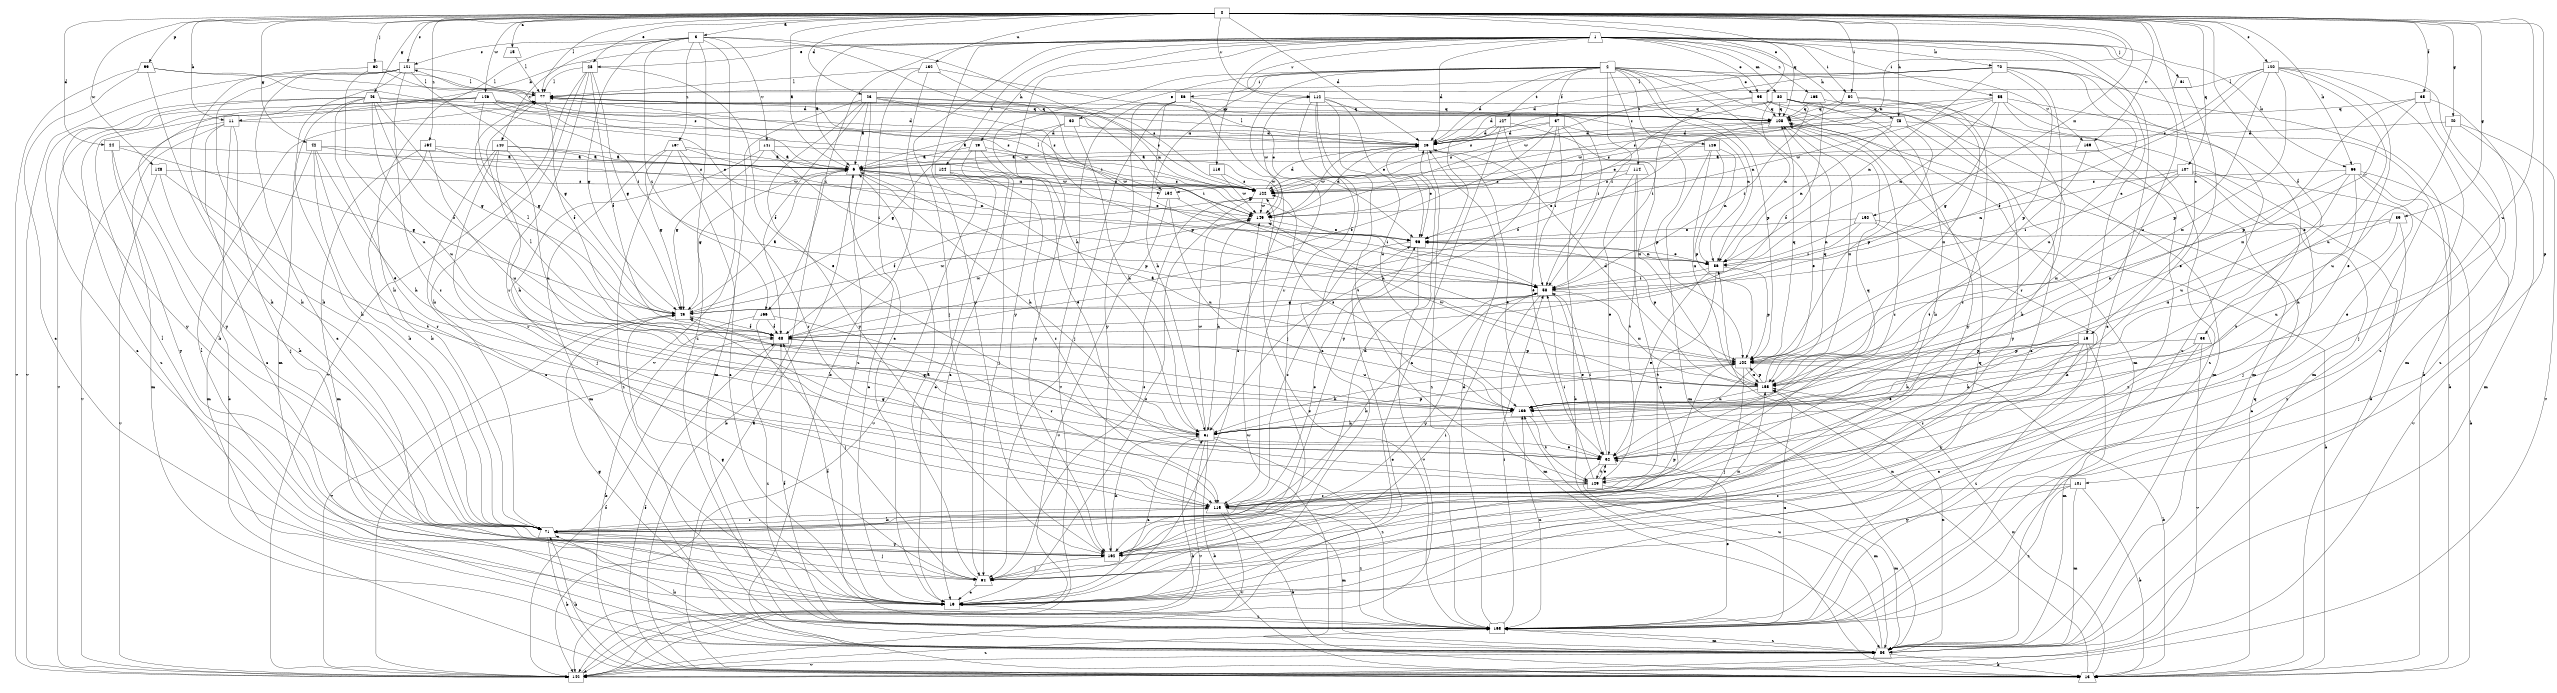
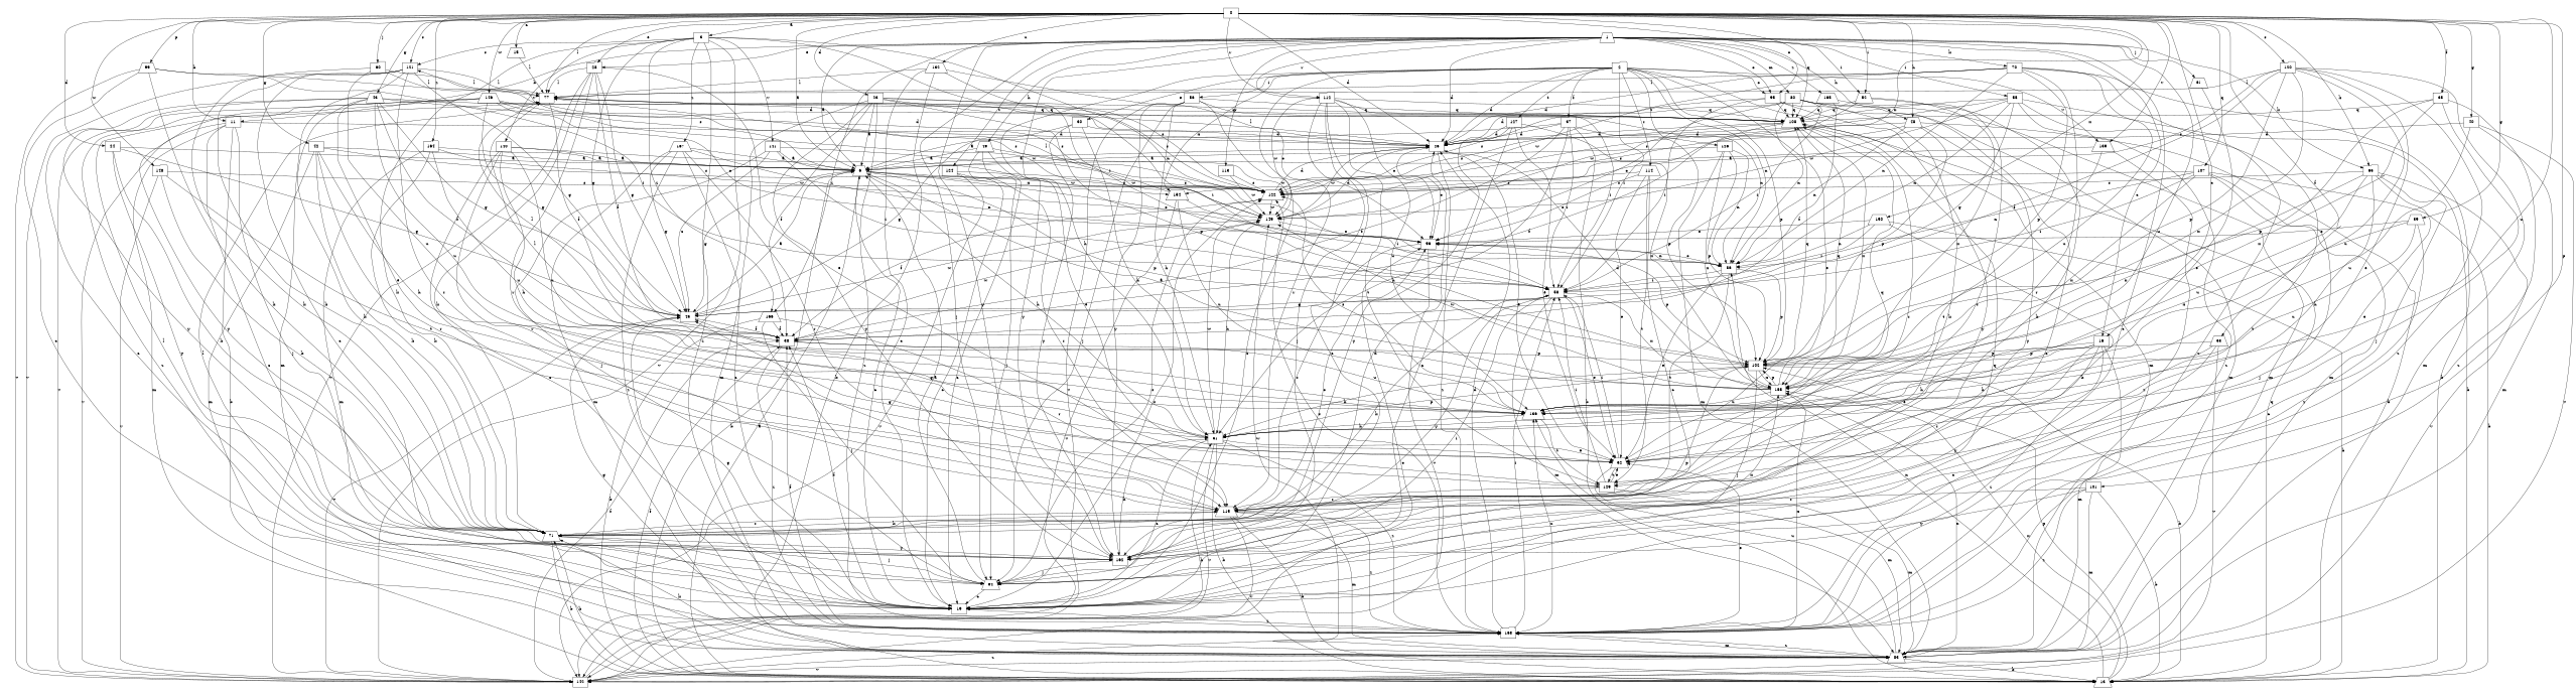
  strict digraph {
    node [shape=box]
    0
    3
    6 [shape=trapezium]
    11 [shape=folder]
    15 [shape=trapezium]
    16
    23
    24
    26
    28 [shape=folder]
    33 [shape=trapezium]
    35 [shape=folder]
    39 [shape=trapezium]
    40 [shape=folder]
    42
    43 [shape=trapezium]
    48 [shape=trapezium]
    52 [shape=trapezium]
    60 [shape=folder]
    65 [shape=folder]
    77
    95
    99 [shape=trapezium]
    101
    107 [shape=folder]
    108 [shape=trapezium]
    112 [shape=folder]
    120 [shape=folder]
    121
    132 [shape=trapezium]
    136 [shape=trapezium]
    139 [shape=trapezium]
    146 [shape=trapezium]
    148 [shape=folder]
    150 [shape=trapezium]
    154 [shape=trapezium]
    164 [shape=folder]
    166 [shape=trapezium]
    58
    n40 [label=86]
    45
    71 [shape=trapezium]
    140
    141
    142
    167 [shape=trapezium]
    168 [shape=folder]
    19
    51 [shape=folder]
    102
    13 [shape=trapezium]
    96
    122 [shape=trapezium]
    64 [shape=trapezium]
    83 [shape=trapezium]
    162
    32 [shape=trapezium]
    115 [shape=trapezium]
    38
    149 [shape=trapezium]
    155 [shape=folder]
    129
    1 [shape=trapezium]
    49 [shape=trapezium]
    55
    61 [shape=trapezium]
    70
    80
    113
    124
    165 [shape=trapezium]
    2 [shape=folder]
    30
    37 [shape=folder]
    56
    114 [shape=trapezium]
    126
    127
    0 -> 3 [label=a]
    0 -> 6 [label=a]
    0 -> 11 [label=b]
    0 -> 15 [label=c]
    0 -> 16 [label=c]
    0 -> 23 [label=d]
    0 -> 24 [label=d]
    0 -> 26 [label=d]
    0 -> 28 [label=e]
    0 -> 33 [label=f]
    0 -> 35 [label=f]
    0 -> 39 [label=g]
    0 -> 40 [label=g]
    0 -> 42 [label=g]
    0 -> 43 [label=g]
    0 -> 48 [label=h]
    0 -> 52 [label=i]
    0 -> 60 [label=j]
    0 -> 65 [label=k]
    0 -> 77 [label=l]
    0 -> 95 [label=o]
    0 -> 99 [label=p]
    0 -> 101 [label=p]
    0 -> 107 [label=q]
    0 -> 108 [label=q]
    0 -> 112 [label=r]
    0 -> 120 [label=s]
    0 -> 121 [label=s]
    0 -> 132 [label=u]
    0 -> 136 [label=u]
    0 -> 139 [label=v]
    0 -> 146 [label=w]
    0 -> 148 [label=w]
    0 -> 150 [label=x]
    0 -> 154 [label=x]
    0 -> 164 [label=z]
    3 -> 121 [label=s]
    3 -> 166 [label=z]
    3 -> 58 [label=i]
    3 -> n40 [label=n]
    3 -> 45 [label=g]
    3 -> 71 [label=k]
    3 -> 140 [label=v]
    3 -> 141 [label=v]
    3 -> 142 [label=v]
    3 -> 167 [label=z]
    3 -> 168 [label=z]
    6 -> 121 [label=s]
    6 -> 154 [label=x]
    6 -> 45 [label=g]
    6 -> 19 [label=c]
    6 -> 51 [label=h]
    6 -> 102 [label=p]
    6 -> 13 [label=b]
    6 -> 96 [label=o]
    6 -> 122 [label=s]
    11 -> 26 [label=d]
    11 -> 142 [label=v]
    11 -> 19 [label=c]
    11 -> 13 [label=b]
    11 -> 64 [label=j]
    11 -> 83 [label=m]
    15 -> 77 [label=l]
    16 -> 168 [label=z]
    16 -> 51 [label=h]
    16 -> 102 [label=p]
    16 -> 83 [label=m]
    16 -> 162 [label=y]
    16 -> 32 [label=e]
    16 -> 115 [label=r]
    23 -> 6 [label=a]
    23 -> 108 [label=q]
    23 -> 58 [label=i]
    23 -> 168 [label=z]
    23 -> 102 [label=p]
    23 -> 122 [label=s]
    23 -> 83 [label=m]
    23 -> 162 [label=y]
    23 -> 38 [label=f]
    24 -> 6 [label=a]
    24 -> 45 [label=g]
    24 -> 71 [label=k]
    24 -> 162 [label=y]
    26 -> 6 [label=a]
    26 -> 77 [label=l]
    26 -> 168 [label=z]
    26 -> 96 [label=o]
    26 -> 32 [label=e]
    26 -> 149 [label=w]
    28 -> 77 [label=l]
    28 -> 45 [label=g]
    28 -> 71 [label=k]
    28 -> 142 [label=v]
    28 -> 32 [label=e]
    28 -> 115 [label=r]
    28 -> 38 [label=f]
    33 -> 142 [label=v]
    33 -> 19 [label=c]
    33 -> 51 [label=h]
    33 -> 102 [label=p]
    35 -> 108 [label=q]
    35 -> 168 [label=z]
    35 -> 102 [label=p]
    35 -> 64 [label=j]
    35 -> 155 [label=x]
    39 -> 136 [label=u]
    39 -> 19 [label=c]
    39 -> 96 [label=o]
    39 -> 155 [label=x]
    40 -> 26 [label=d]
    40 -> 136 [label=u]
    40 -> 142 [label=v]
    40 -> 83 [label=m]
    42 -> 6 [label=a]
    42 -> 71 [label=k]
    42 -> 51 [label=h]
    42 -> 122 [label=s]
    42 -> 83 [label=m]
    42 -> 115 [label=r]
    43 -> 26 [label=d]
    43 -> 108 [label=q]
    43 -> 136 [label=u]
    43 -> 45 [label=g]
    43 -> 71 [label=k]
    43 -> 19 [label=c]
    43 -> 162 [label=y]
    43 -> 32 [label=e]
    43 -> 38 [label=f]
    48 -> 26 [label=d]
    48 -> n40 [label=n]
    48 -> 102 [label=p]
    48 -> 13 [label=b]
    48 -> 122 [label=s]
    48 -> 162 [label=y]
    52 -> 108 [label=q]
    52 -> 71 [label=k]
    52 -> 149 [label=w]
    52 -> 155 [label=x]
    60 -> 26 [label=d]
    60 -> 77 [label=l]
    60 -> 136 [label=u]
    60 -> 71 [label=k]
    65 -> 136 [label=u]
    65 -> 142 [label=v]
    65 -> 168 [label=z]
    65 -> 51 [label=h]
    65 -> 122 [label=s]
    65 -> 32 [label=e]
    65 -> 155 [label=x]
    77 -> 108 [label=q]
    77 -> 122 [label=s]
    77 -> 38 [label=f]
    95 -> 26 [label=d]
    95 -> 108 [label=q]
    95 -> 58 [label=i]
    95 -> 83 [label=m]
    95 -> 162 [label=y]
    99 -> 77 [label=l]
    99 -> 58 [label=i]
    99 -> 71 [label=k]
    99 -> 142 [label=v]
    99 -> 19 [label=c]
    101 -> 168 [label=z]
    101 -> 13 [label=b]
    101 -> 83 [label=m]
    101 -> 162 [label=y]
    101 -> 115 [label=r]
    107 -> 58 [label=i]
    107 -> n40 [label=n]
    107 -> 13 [label=b]
    107 -> 122 [label=s]
    107 -> 64 [label=j]
    107 -> 155 [label=x]
    107 -> 129 [label=t]
    108 -> 26 [label=d]
    108 -> 122 [label=s]
    108 -> 115 [label=r]
    108 -> 38 [label=f]
    108 -> 155 [label=x]
    112 -> 108 [label=q]
    112 -> 136 [label=u]
    112 -> 58 [label=i]
    112 -> 19 [label=c]
    112 -> 96 [label=o]
    112 -> 64 [label=j]
    112 -> 149 [label=w]
    112 -> 129 [label=t]
    120 -> 77 [label=l]
    120 -> 136 [label=u]
    120 -> 168 [label=z]
    120 -> 102 [label=p]
    120 -> 122 [label=s]
    120 -> 83 [label=m]
    120 -> 32 [label=e]
    120 -> 38 [label=f]
    120 -> 155 [label=x]
    121 -> 77 [label=l]
    121 -> 45 [label=g]
    121 -> 71 [label=k]
    121 -> 142 [label=v]
    121 -> 19 [label=c]
    121 -> 83 [label=m]
    121 -> 115 [label=r]
    132 -> 77 [label=l]
    132 -> 19 [label=c]
    132 -> 13 [label=b]
    132 -> 96 [label=o]
    132 -> 122 [label=s]
    136 -> 51 [label=h]
    136 -> 122 [label=s]
    136 -> 129 [label=t]
    139 -> 6 [label=a]
    139 -> 168 [label=z]
    139 -> 129 [label=t]
    146 -> 108 [label=q]
    146 -> 45 [label=g]
    146 -> 142 [label=v]
    146 -> 168 [label=z]
    146 -> 96 [label=o]
    146 -> 122 [label=s]
    146 -> 162 [label=y]
    146 -> 149 [label=w]
    148 -> 71 [label=k]
    148 -> 142 [label=v]
    148 -> 122 [label=s]
    148 -> 129 [label=t]
    150 -> 58 [label=i]
    150 -> n40 [label=n]
    150 -> 71 [label=k]
    150 -> 13 [label=b]
    150 -> 96 [label=o]
    154 -> 77 [label=l]
    154 -> 136 [label=u]
    154 -> 58 [label=i]
    154 -> 142 [label=v]
    164 -> 6 [label=a]
    164 -> 136 [label=u]
    164 -> 71 [label=k]
    164 -> 83 [label=m]
    164 -> 149 [label=w]
    166 -> 13 [label=b]
    166 -> 64 [label=j]
    166 -> 115 [label=r]
    166 -> 38 [label=f]
    58 -> 45 [label=g]
    58 -> 71 [label=k]
    58 -> 83 [label=m]
    58 -> 162 [label=y]
    58 -> 32 [label=e]
    58 -> 155 [label=x]
    n40 -> 58 [label=i]
    n40 -> 102 [label=p]
    n40 -> 96 [label=o]
    n40 -> 32 [label=e]
    n40 -> 129 [label=t]
    45 -> 6 [label=a]
    45 -> 142 [label=v]
    45 -> 38 [label=f]
    45 -> 149 [label=w]
    71 -> 13 [label=b]
    71 -> 96 [label=o]
    71 -> 64 [label=j]
    71 -> 162 [label=y]
    71 -> 115 [label=r]
    140 -> 6 [label=a]
    140 -> 136 [label=u]
    140 -> 19 [label=c]
    140 -> 51 [label=h]
    140 -> 115 [label=r]
    140 -> 149 [label=w]
    141 -> 6 [label=a]
    141 -> 58 [label=i]
-   141 -> 45 [label=g]
+   141 -> 45 [label=c]
    141 -> 64 [label=j]
    141 -> 149 [label=w]
    142 -> 168 [label=z]
    142 -> 51 [label=h]
    142 -> 96 [label=o]
    142 -> 38 [label=f]
    167 -> 6 [label=a]
    167 -> n40 [label=n]
    167 -> 45 [label=g]
    167 -> 168 [label=z]
    167 -> 19 [label=c]
    167 -> 83 [label=m]
    167 -> 115 [label=r]
    168 -> 26 [label=d]
    168 -> 136 [label=u]
    168 -> 58 [label=i]
    168 -> 45 [label=g]
    168 -> 122 [label=s]
    168 -> 83 [label=m]
    168 -> 32 [label=e]
    168 -> 38 [label=f]
    168 -> 155 [label=x]
    19 -> 77 [label=l]
    19 -> 108 [label=q]
    19 -> 45 [label=g]
    19 -> 168 [label=z]
    19 -> 122 [label=s]
    19 -> 38 [label=f]
    51 -> 45 [label=g]
    51 -> 142 [label=v]
    51 -> 168 [label=z]
    51 -> 19 [label=c]
    51 -> 102 [label=p]
    51 -> 13 [label=b]
    51 -> 32 [label=e]
    51 -> 149 [label=w]
    102 -> 108 [label=q]
    102 -> 51 [label=h]
    102 -> 13 [label=b]
    102 -> 64 [label=j]
    102 -> 155 [label=x]
    13 -> 6 [label=a]
    13 -> 108 [label=q]
    13 -> n40 [label=n]
    13 -> 71 [label=k]
+   13 -> 102 [label=p]
    13 -> 38 [label=f]
    13 -> 155 [label=x]
    96 -> n40 [label=n]
    96 -> 142 [label=v]
    96 -> 102 [label=p]
    96 -> 115 [label=r]
    122 -> 26 [label=d]
    122 -> 38 [label=f]
    122 -> 149 [label=w]
    64 -> 6 [label=a]
    64 -> 77 [label=l]
    64 -> 58 [label=i]
    64 -> 19 [label=c]
    64 -> 122 [label=s]
    83 -> 136 [label=u]
    83 -> 71 [label=k]
    83 -> 142 [label=v]
    83 -> 168 [label=z]
    83 -> 13 [label=b]
    83 -> 149 [label=w]
    83 -> 155 [label=x]
    162 -> 26 [label=d]
    162 -> 51 [label=h]
    162 -> 102 [label=p]
    162 -> 64 [label=j]
    162 -> 155 [label=x]
    32 -> 108 [label=q]
    32 -> 58 [label=i]
    32 -> 83 [label=m]
    32 -> 129 [label=t]
    115 -> 71 [label=k]
    115 -> 142 [label=v]
    115 -> 168 [label=z]
    115 -> 13 [label=b]
    115 -> 83 [label=m]
    38 -> 77 [label=l]
    38 -> 136 [label=u]
    38 -> 168 [label=z]
    38 -> 102 [label=p]
    38 -> 149 [label=w]
    149 -> 26 [label=d]
    149 -> 51 [label=h]
    149 -> 96 [label=o]
    155 -> 6 [label=a]
    155 -> 26 [label=d]
    155 -> 77 [label=l]
    155 -> 108 [label=q]
    155 -> 136 [label=u]
    155 -> 102 [label=p]
    155 -> 149 [label=w]
    129 -> 58 [label=i]
    129 -> 45 [label=g]
    129 -> 83 [label=m]
    129 -> 32 [label=e]
    129 -> 115 [label=r]
    1 -> 6 [label=a]
    1 -> 11 [label=b]
    1 -> 16 [label=c]
    1 -> 26 [label=d]
    1 -> 28 [label=e]
    1 -> 48 [label=h]
    1 -> 52 [label=i]
    1 -> 65 [label=k]
    1 -> 95 [label=o]
    1 -> 112 [label=r]
    1 -> 136 [label=u]
    1 -> 166 [label=z]
    1 -> 19 [label=c]
    1 -> 51 [label=h]
    1 -> 64 [label=j]
    1 -> 162 [label=y]
    1 -> 49 [label=h]
    1 -> 55 [label=i]
    1 -> 61 [label=j]
    1 -> 70 [label=k]
    1 -> 80 [label=m]
    1 -> 113 [label=r]
    1 -> 124 [label=t]
    1 -> 165 [label=z]
    49 -> 6 [label=a]
    49 -> 19 [label=c]
    49 -> 64 [label=j]
    49 -> 32 [label=e]
    49 -> 149 [label=w]
    55 -> 108 [label=q]
    55 -> n40 [label=n]
    55 -> 45 [label=g]
    55 -> 168 [label=z]
    55 -> 13 [label=b]
    55 -> 122 [label=s]
    55 -> 83 [label=m]
    55 -> 149 [label=w]
    61 -> 32 [label=e]
    70 -> 26 [label=d]
    70 -> 77 [label=l]
    70 -> 136 [label=u]
    70 -> n40 [label=n]
    70 -> 168 [label=z]
    70 -> 102 [label=p]
    70 -> 13 [label=b]
    70 -> 115 [label=r]
    70 -> 149 [label=w]
    80 -> 108 [label=q]
    80 -> 58 [label=i]
    80 -> n40 [label=n]
    80 -> 71 [label=k]
    80 -> 19 [label=c]
    80 -> 96 [label=o]
    80 -> 122 [label=s]
    80 -> 83 [label=m]
    113 -> 122 [label=s]
    113 -> 149 [label=w]
    124 -> 142 [label=v]
    124 -> 19 [label=c]
    124 -> 122 [label=s]
    124 -> 115 [label=r]
    165 -> 108 [label=q]
    165 -> 115 [label=r]
    165 -> 38 [label=f]
    2 -> 26 [label=d]
    2 -> 95 [label=o]
    2 -> 139 [label=v]
    2 -> 154 [label=x]
    2 -> 58 [label=i]
    2 -> n40 [label=n]
    2 -> 102 [label=p]
    2 -> 83 [label=m]
    2 -> 162 [label=y]
    2 -> 32 [label=e]
    2 -> 115 [label=r]
    2 -> 30 [label=e]
    2 -> 37 [label=f]
    2 -> 56 [label=i]
    2 -> 114 [label=r]
    2 -> 126 [label=t]
    2 -> 127 [label=t]
    30 -> 26 [label=d]
    30 -> 45 [label=g]
    30 -> 51 [label=h]
    30 -> 162 [label=y]
    37 -> 6 [label=a]
    37 -> 26 [label=d]
    37 -> 58 [label=i]
    37 -> 51 [label=h]
    37 -> 102 [label=p]
    37 -> 13 [label=b]
    37 -> 38 [label=f]
    56 -> 108 [label=q]
    56 -> n40 [label=n]
    56 -> 142 [label=v]
    56 -> 19 [label=c]
    56 -> 51 [label=h]
    56 -> 64 [label=j]
    56 -> 162 [label=y]
    114 -> 19 [label=c]
    114 -> 96 [label=o]
    114 -> 122 [label=s]
    114 -> 32 [label=e]
    114 -> 129 [label=t]
    126 -> 6 [label=a]
    126 -> n40 [label=n]
    126 -> 102 [label=p]
    126 -> 83 [label=m]
    126 -> 155 [label=x]
    127 -> 26 [label=d]
    127 -> 19 [label=c]
    127 -> 162 [label=y]
    127 -> 32 [label=e]
    127 -> 155 [label=x]
  }
